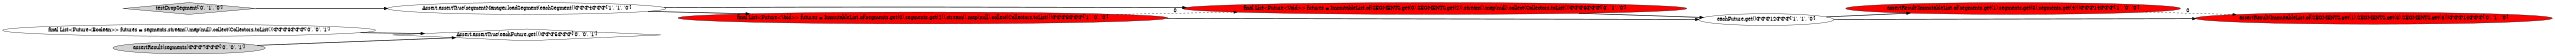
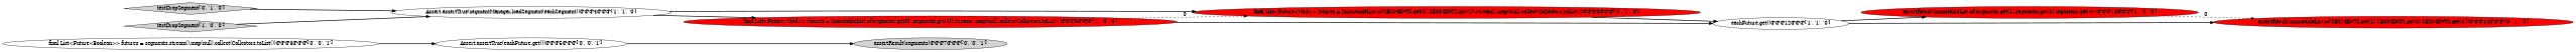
  digraph {
    rankdir=LR
    node [fillcolor=white shape=ellipse style=filled]
    edge [style=bold]
    n1 [label="final List<Future<Boolean>> futures = segments.stream().map(null).collect(Collectors.toList())@@@3@@@['0', '0', '1']"]
-   n2 [label="Assert.assertTrue(eachFuture.get())@@@5@@@['0', '0', '1']" shape=diamond]
+   n2 [label="Assert.assertTrue(eachFuture.get())@@@5@@@['0', '0', '1']"]
    n3 [fillcolor=lightgray label="assertResult(segments)@@@7@@@['0', '0', '1']"]
    n4 [fillcolor=red label="final List<Future<Void>> futures = ImmutableList.of(SEGMENTS.get(0),SEGMENTS.get(2)).stream().map(null).collect(Collectors.toList())@@@6@@@['0', '1', '0']"]
    n5 [label="eachFuture.get()@@@12@@@['1', '1', '0']"]
    n6 [fillcolor=red label="assertResult(ImmutableList.of(segments.get(1),segments.get(3),segments.get(4)))@@@14@@@['1', '0', '0']"]
    n7 [fillcolor=red label="assertResult(ImmutableList.of(SEGMENTS.get(1),SEGMENTS.get(3),SEGMENTS.get(4)))@@@14@@@['0', '1', '0']"]
    n8 [fillcolor=red label="final List<Future<Void>> futures = ImmutableList.of(segments.get(0),segments.get(2)).stream().map(null).collect(Collectors.toList())@@@6@@@['1', '0', '0']"]
    n9 [fillcolor=lightgray label="testDropSegment['0', '1', '0']" shape=diamond]
    n10 [label="Assert.assertTrue(segmentManager.loadSegment(eachSegment))@@@4@@@['1', '1', '0']"]
+   n11 [fillcolor=lightgray label="testDropSegment['1', '0', '0']" shape=diamond]
    n1 -> n2
-   n3 -> n2
+   n2 -> n3
    n4 -> n5
    n5 -> n6
    n5 -> n7
    n6 -> n7 [label=0 style=dashed]
    n8 -> n4 [label=0 style=dashed]
    n8 -> n5
    n9 -> n10
    n10 -> n4
    n10 -> n8
+   n11 -> n10
  }
